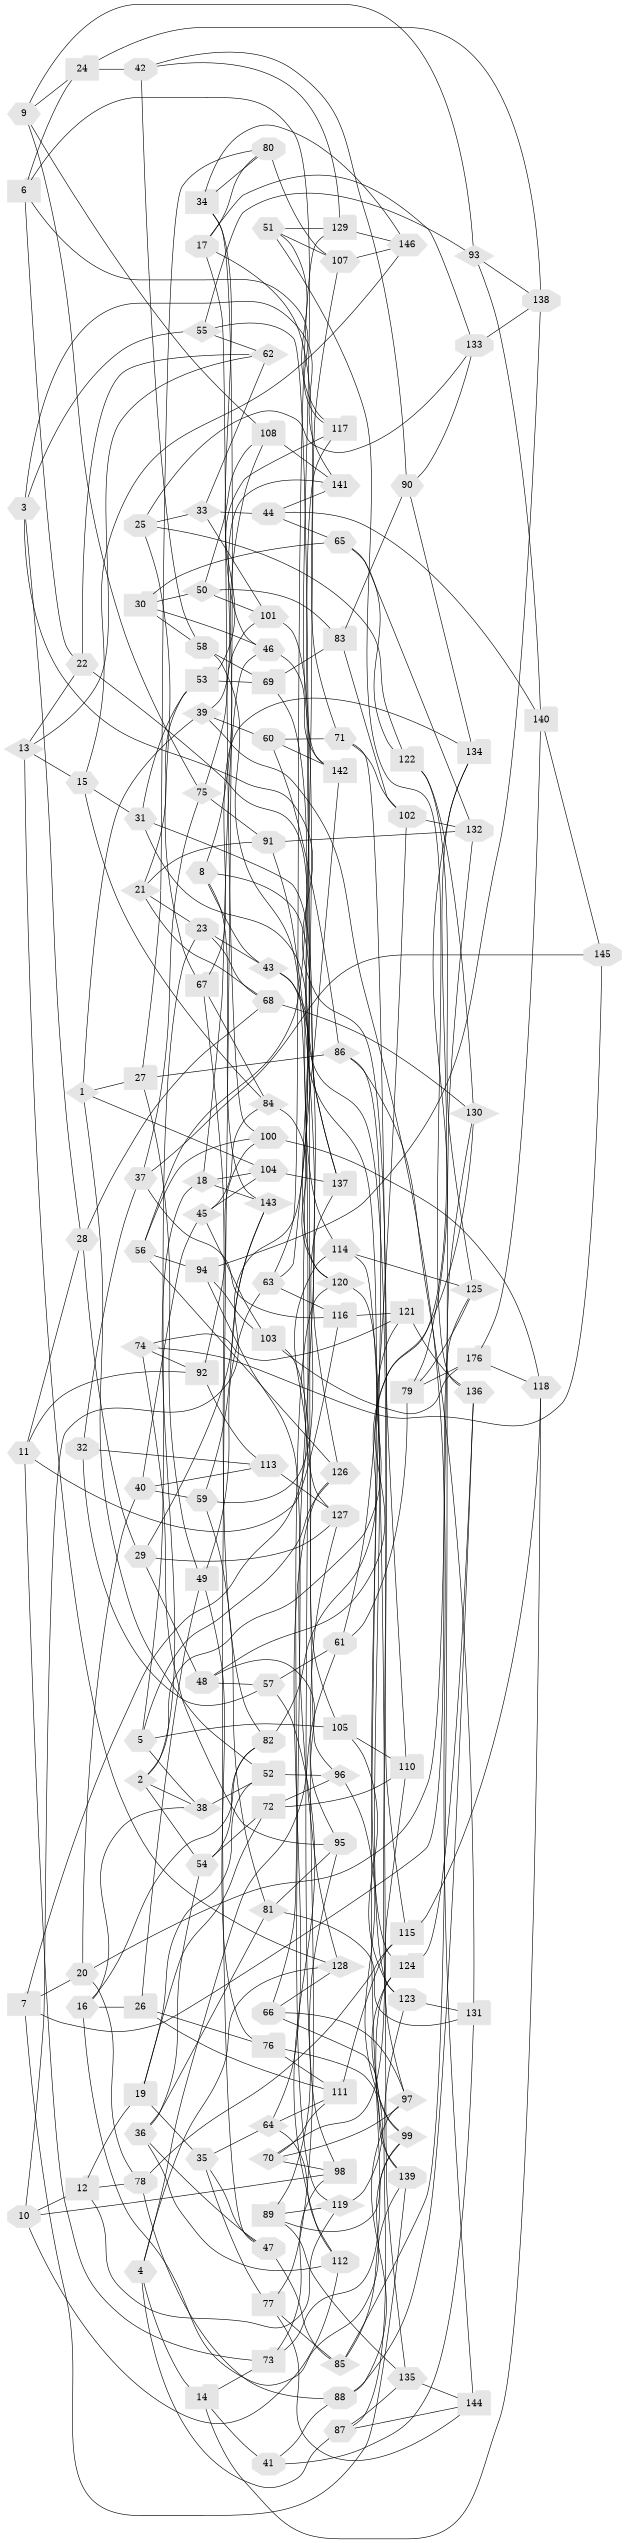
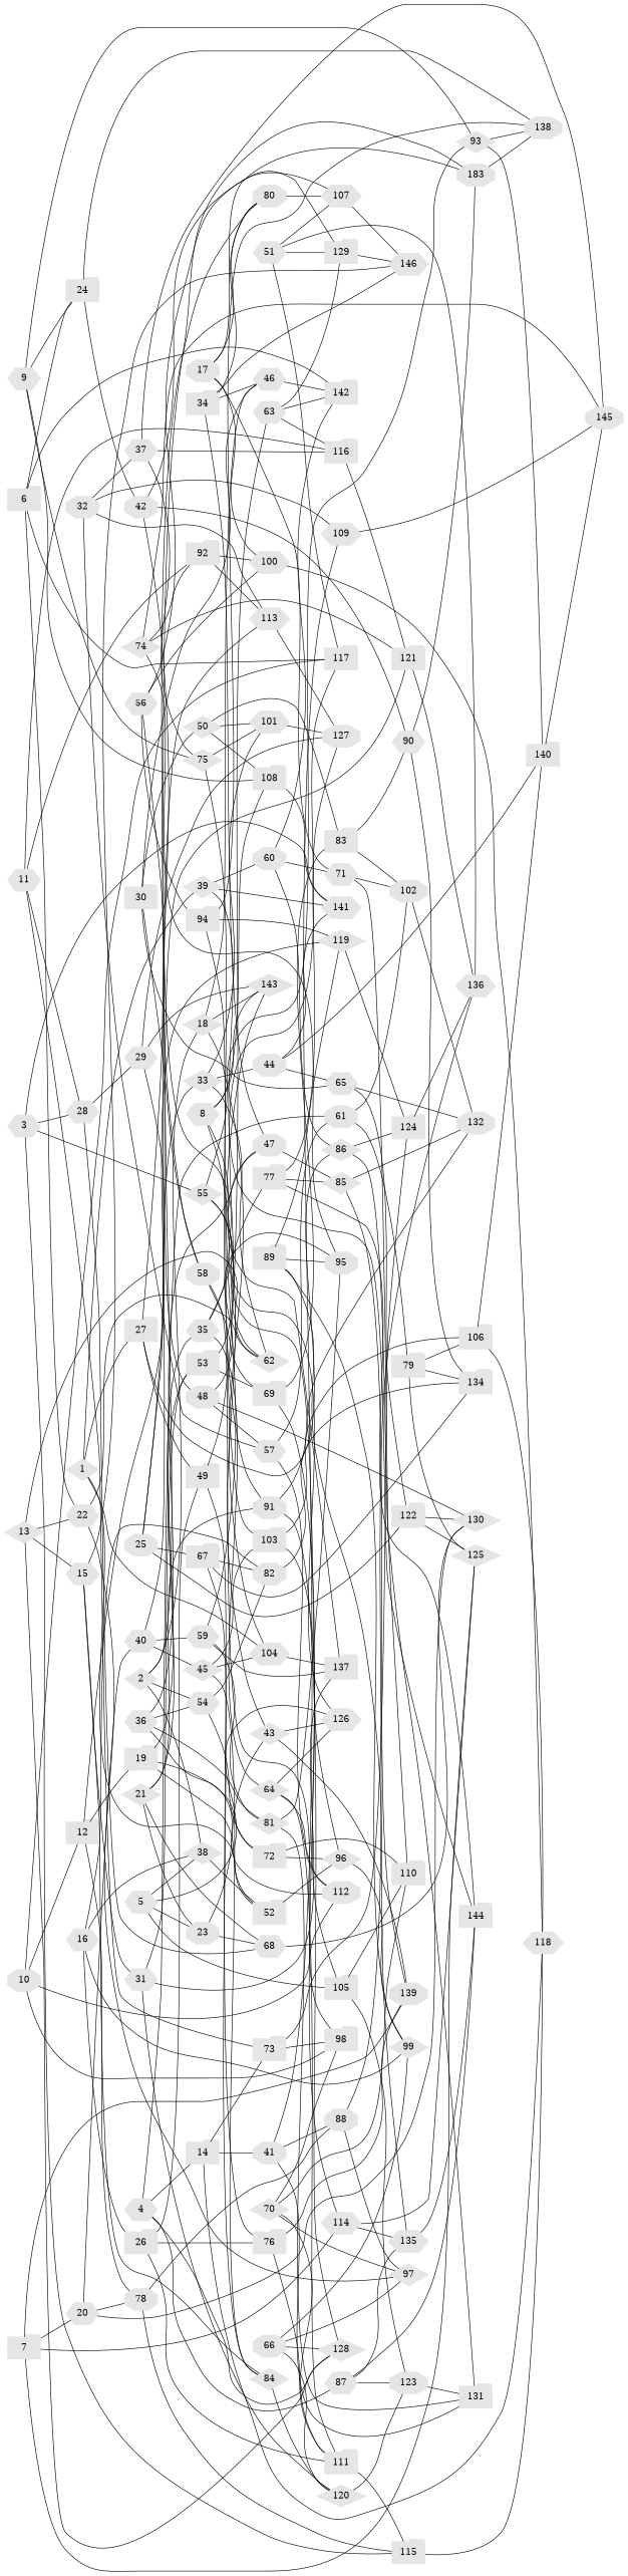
  graph {
    rankdir=LR
    node [color=gray90 shape=folder style=filled]
    1 [shape=diamond]
    27
    39 [shape=diamond]
    52
    104 [shape=hexagon]
    80 [shape=octagon]
    49
    86 [shape=diamond]
    141 [shape=hexagon]
    60 [shape=octagon]
    144
    96 [shape=diamond]
    137
    2 [shape=diamond]
    18 [shape=diamond]
    38 [shape=diamond]
    54 [shape=hexagon]
    121
    143 [shape=diamond]
    46 [shape=hexagon]
    82 [shape=octagon]
    72
    136 [shape=hexagon]
    3 [shape=hexagon]
    28 [shape=hexagon]
    55 [shape=diamond]
    115
    68 [shape=hexagon]
    29 [shape=hexagon]
    93 [shape=diamond]
    62 [shape=diamond]
    118 [shape=hexagon]
    4 [shape=hexagon]
    14
    61 [shape=octagon]
    87 [shape=hexagon]
    128 [shape=diamond]
    73
    41 [shape=octagon]
    79
    102 [shape=octagon]
    123 [shape=octagon]
    135 [shape=hexagon]
    5 [shape=hexagon]
    23 [shape=octagon]
    105
    126 [shape=hexagon]
    43 [shape=diamond]
    110
    22 [shape=hexagon]
    6
    24
    117
    142
    97 [shape=diamond]
    42 [shape=octagon]
    138 [shape=octagon]
    20 [shape=hexagon]
    7
    114 [shape=hexagon]
    125 [shape=diamond]
    139 [shape=octagon]
    78 [shape=octagon]
    40 [shape=hexagon]
    130 [shape=diamond]
    8 [shape=hexagon]
    108
    9 [shape=hexagon]
    75 [shape=diamond]
    91 [shape=octagon]
    101 [shape=hexagon]
    140
    10 [shape=octagon]
    12
    98
    112 [shape=octagon]
    19
    119 [shape=diamond]
    11 [shape=hexagon]
    92
    116
    124
    100 [shape=hexagon]
    113 [shape=hexagon]
    35 [shape=hexagon]
    88 [shape=octagon]
    13 [shape=diamond]
    15 [shape=hexagon]
    31 [shape=hexagon]
    84 [shape=diamond]
    146 [shape=hexagon]
+   109 [shape=hexagon]
    131
    53
    120 [shape=diamond]
    16 [shape=hexagon]
    26
    99 [shape=diamond]
    76
    111
    134
    17 [shape=octagon]
    71 [shape=hexagon]
-   133 [shape=octagon]
+   133 [shape=octagon label=183]
    107 [shape=hexagon]
    47 [shape=octagon]
    64 [shape=diamond]
    77
    45 [shape=diamond]
    59 [shape=hexagon]
    21 [shape=diamond]
    69
    132 [shape=octagon]
    58 [shape=octagon]
    90 [shape=hexagon]
    129
    25 [shape=octagon]
    33 [shape=diamond]
    67
    122
    44 [shape=octagon]
    63 [shape=hexagon]
    145 [shape=octagon]
    48 [shape=octagon]
    127 [shape=octagon]
    57 [shape=hexagon]
    95 [shape=octagon]
    30
    50 [shape=diamond]
    65 [shape=hexagon]
    83
    32 [shape=octagon]
    37 [shape=hexagon]
    34
    85 [shape=diamond]
    36 [shape=hexagon]
    81 [shape=diamond]
    103
-   106 [label=176]
+   106
    51 [shape=hexagon]
    56 [shape=hexagon]
    94
    66 [shape=octagon]
    70 [shape=diamond]
    74 [shape=diamond]
    89
    1 -- 27
    1 -- 39
    1 -- 52
    1 -- 104
    27 -- 80
    27 -- 49
    27 -- 86
    39 -- 141
    39 -- 60
    39 -- 144
    52 -- 96
    104 -- 137
    80 -- 107
    49 -- 76
    49 -- 63
    86 -- 124
    86 -- 131
    60 -- 86
    60 -- 142
    60 -- 71
    96 -- 99
    2 -- 18
    2 -- 38
    2 -- 54
    2 -- 121
    18 -- 104
    18 -- 143
    18 -- 46
    38 -- 52
    54 -- 82
    54 -- 72
    121 -- 136
    46 -- 142
    82 -- 134
    72 -- 96
    72 -- 110
    3 -- 141
    3 -- 28
    3 -- 55
    3 -- 115
    28 -- 68
    28 -- 29
    55 -- 96
    55 -- 93
    55 -- 62
    115 -- 118
    68 -- 130
    29 -- 143
    29 -- 48
    29 -- 127
    93 -- 138
    93 -- 140
    4 -- 14
    4 -- 61
    4 -- 87
    4 -- 128
    14 -- 118
    14 -- 73
    14 -- 41
    61 -- 79
    61 -- 102
    87 -- 144
    87 -- 123
    87 -- 135
    73 -- 98
    73 -- 124
    41 -- 88
+   41 -- 109
    41 -- 131
    79 -- 125
    79 -- 134
    79 -- 106
    102 -- 132
    123 -- 131
    135 -- 144
    5 -- 38
    5 -- 23
    5 -- 105
    5 -- 126
    23 -- 68
    23 -- 43
    105 -- 123
    105 -- 110
    43 -- 126
    43 -- 139
    22 -- 62
    22 -- 97
    6 -- 22
    6 -- 24
    6 -- 117
    6 -- 142
    24 -- 42
    24 -- 138
    42 -- 58
    42 -- 90
    42 -- 129
    20 -- 78
    20 -- 40
    20 -- 130
    7 -- 20
    7 -- 114
    7 -- 125
    7 -- 139
    114 -- 135
    114 -- 125
    78 -- 115
    78 -- 88
    40 -- 113
    40 -- 45
    40 -- 59
    8 -- 137
    8 -- 143
    8 -- 43
    8 -- 108
    108 -- 141
    9 -- 93
    9 -- 24
    9 -- 108
    9 -- 75
    75 -- 91
    75 -- 101
    91 -- 128
    91 -- 132
    101 -- 127
    140 -- 145
    10 -- 117
    10 -- 12
    10 -- 98
    10 -- 112
    12 -- 78
    12 -- 19
    12 -- 119
    19 -- 52
    19 -- 72
    19 -- 35
    119 -- 124
    11 -- 28
    11 -- 73
    11 -- 92
    11 -- 116
    92 -- 100
    92 -- 113
    116 -- 121
    124 -- 136
    100 -- 118
    113 -- 127
    35 -- 47
    35 -- 64
    35 -- 77
    88 -- 136
    88 -- 97
    13 -- 62
    13 -- 128
    13 -- 22
    13 -- 15
    15 -- 31
    15 -- 84
    15 -- 146
    31 -- 137
    31 -- 53
    31 -- 120
    84 -- 120
+   109 -- 145
    53 -- 117
    53 -- 69
    120 -- 123
    16 -- 38
    16 -- 82
    16 -- 26
    16 -- 99
    26 -- 49
    26 -- 76
    26 -- 111
    76 -- 139
    76 -- 111
    111 -- 115
    17 -- 80
    17 -- 100
    17 -- 71
    17 -- 133
    71 -- 102
    71 -- 110
    133 -- 138
    107 -- 146
    47 -- 85
    64 -- 126
    64 -- 112
    64 -- 111
    77 -- 144
    77 -- 127
    77 -- 85
    45 -- 104
    45 -- 84
    45 -- 103
    59 -- 137
    59 -- 143
    59 -- 81
    21 -- 68
    21 -- 23
    21 -- 91
    21 -- 53
    69 -- 114
    69 -- 83
    58 -- 98
    58 -- 69
    90 -- 134
    90 -- 133
    129 -- 146
    25 -- 133
    25 -- 33
    25 -- 67
    25 -- 122
    33 -- 62
    33 -- 101
    33 -- 44
    67 -- 82
    67 -- 84
    67 -- 134
    122 -- 125
    122 -- 130
    44 -- 141
    44 -- 140
    44 -- 65
    63 -- 142
    63 -- 116
    63 -- 129
    48 -- 130
    48 -- 57
    48 -- 95
    57 -- 61
    57 -- 112
    30 -- 46
    30 -- 58
    30 -- 50
    30 -- 65
    50 -- 108
    50 -- 101
    50 -- 83
    65 -- 132
    65 -- 122
    83 -- 102
    83 -- 90
    32 -- 113
+   32 -- 109
    32 -- 57
    32 -- 37
    37 -- 75
    37 -- 116
    37 -- 145
    34 -- 80
    34 -- 46
    34 -- 146
    34 -- 47
    85 -- 139
    85 -- 132
    36 -- 54
    36 -- 112
    36 -- 47
    36 -- 81
    81 -- 131
    81 -- 95
    103 -- 105
    103 -- 106
    106 -- 118
    106 -- 140
    51 -- 136
    51 -- 117
    51 -- 107
    51 -- 129
    56 -- 126
    56 -- 100
    56 -- 107
    56 -- 94
    94 -- 138
    94 -- 119
    94 -- 103
    66 -- 128
    66 -- 97
    66 -- 120
    66 -- 99
    70 -- 110
    70 -- 97
    70 -- 98
    70 -- 111
    74 -- 121
    74 -- 92
    74 -- 145
    74 -- 95
    89 -- 135
    89 -- 119
    89 -- 99
    89 -- 95
  }
